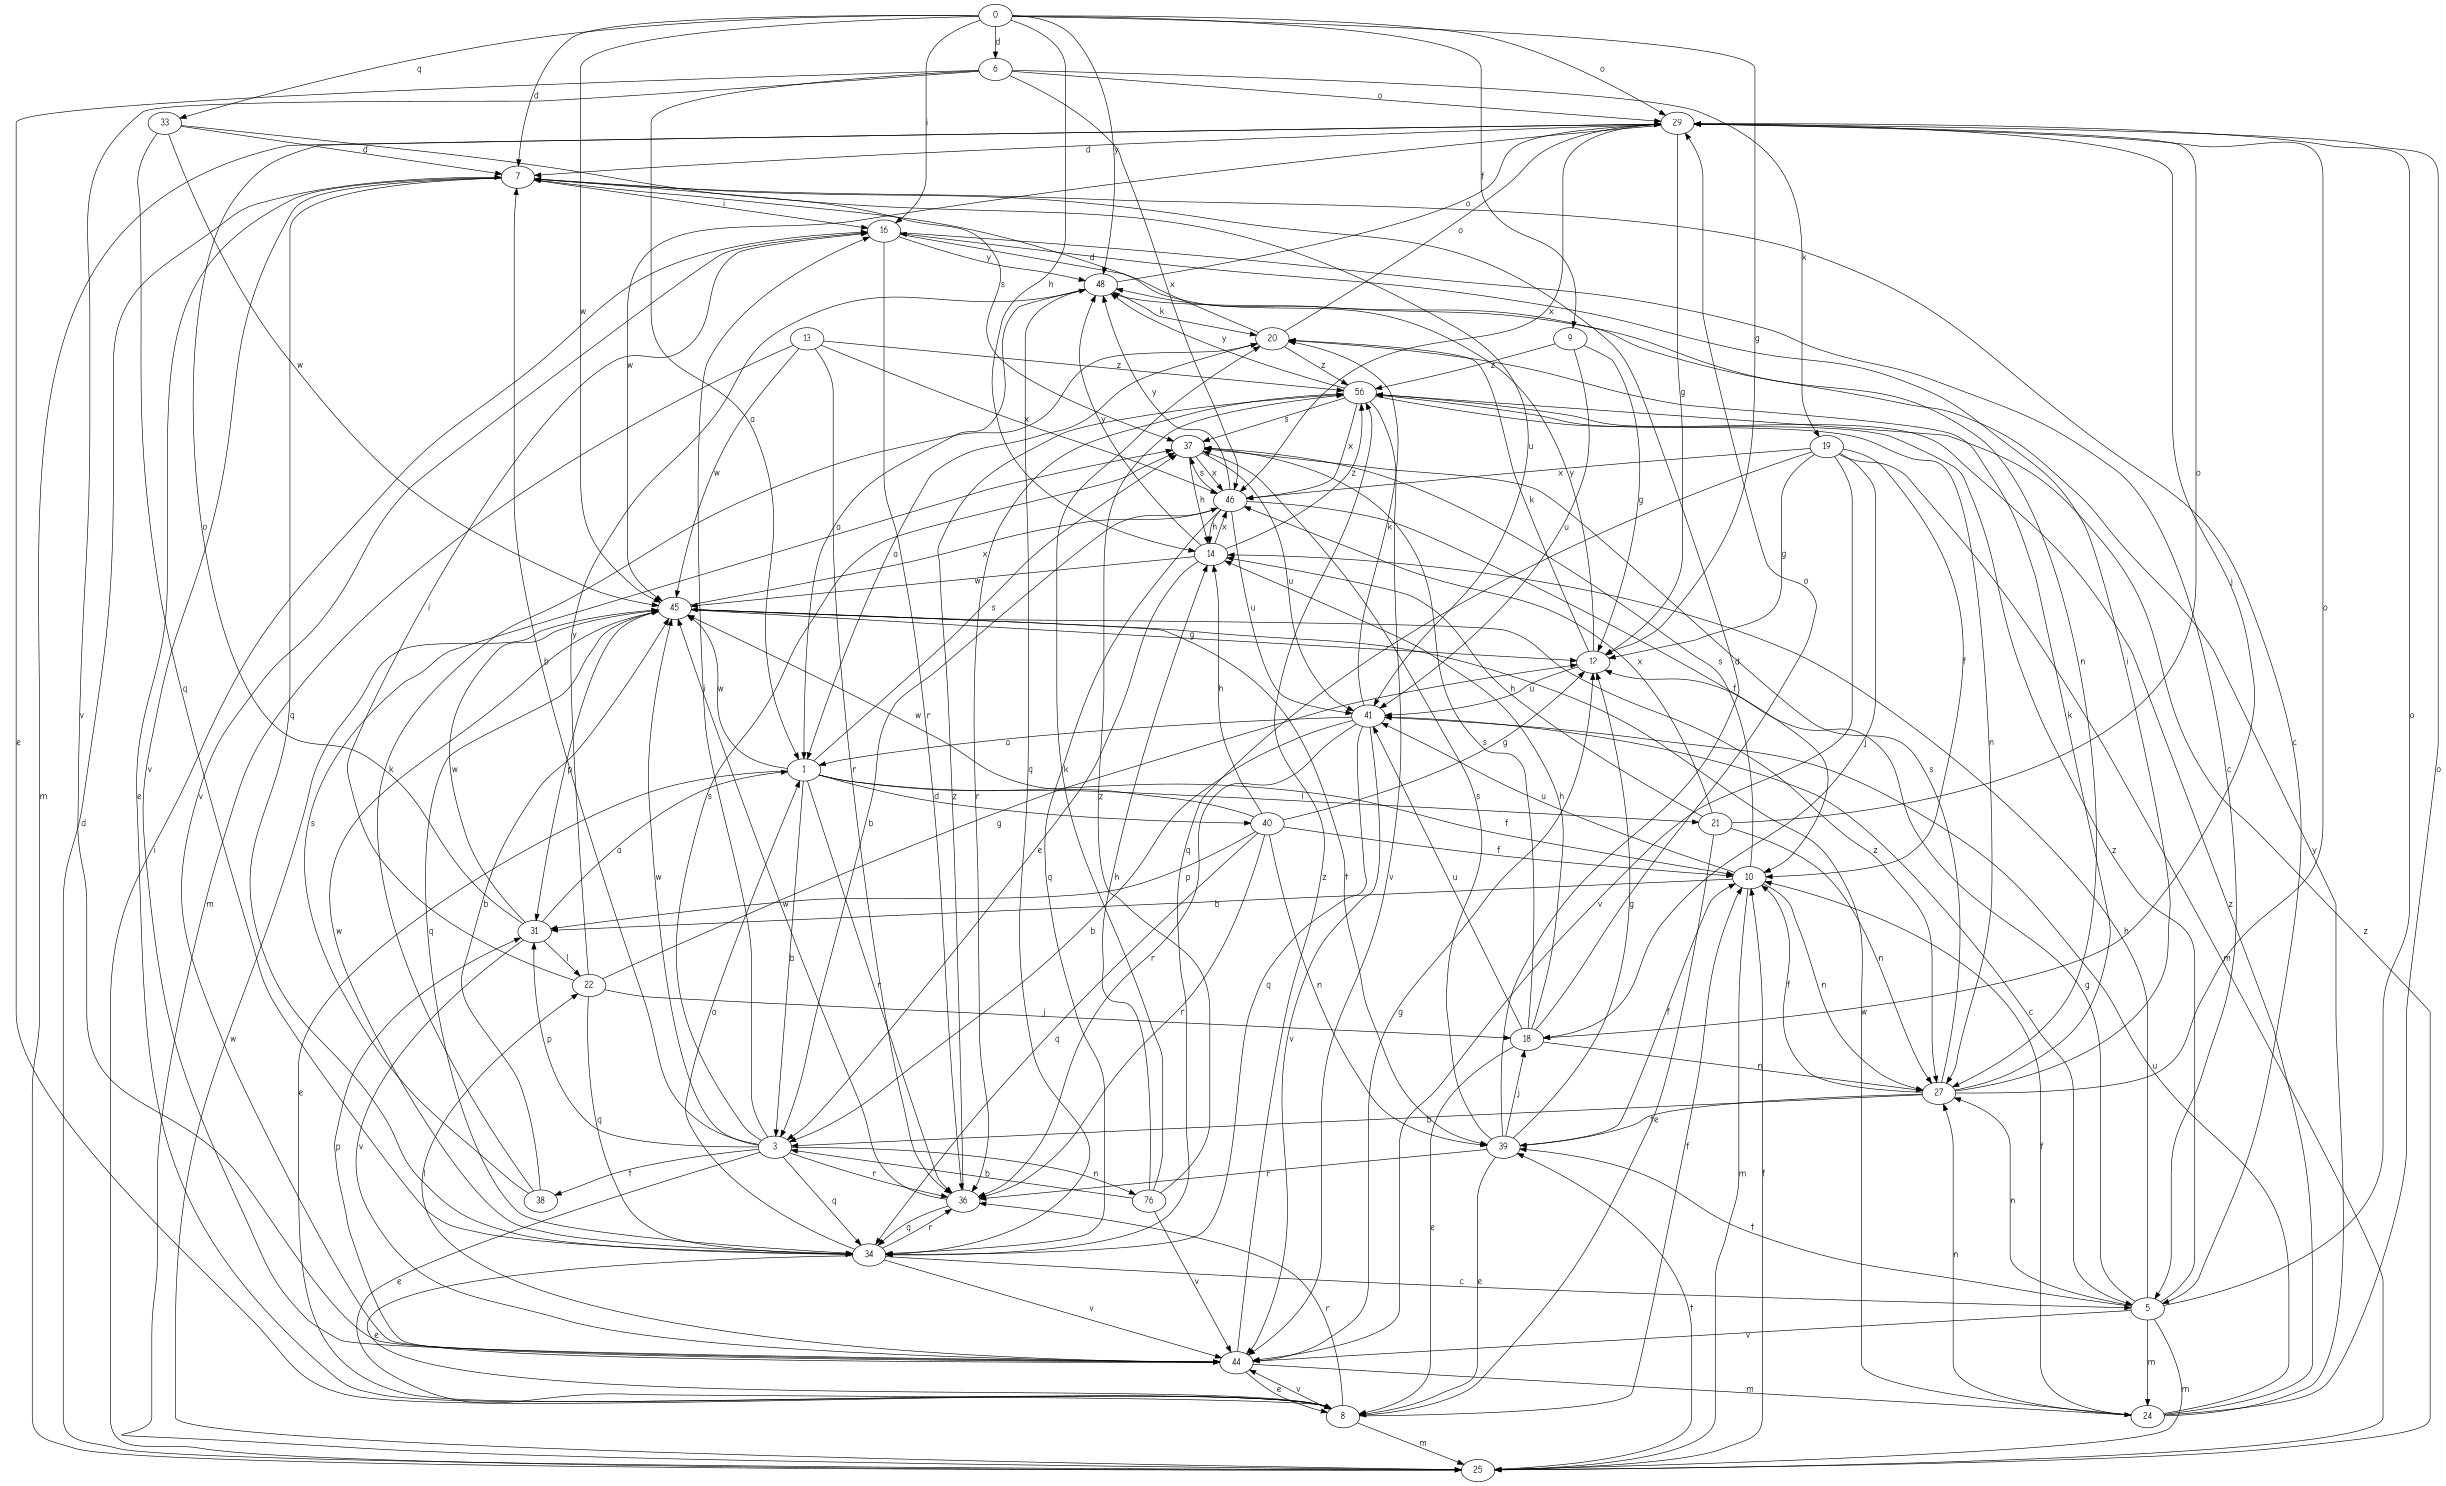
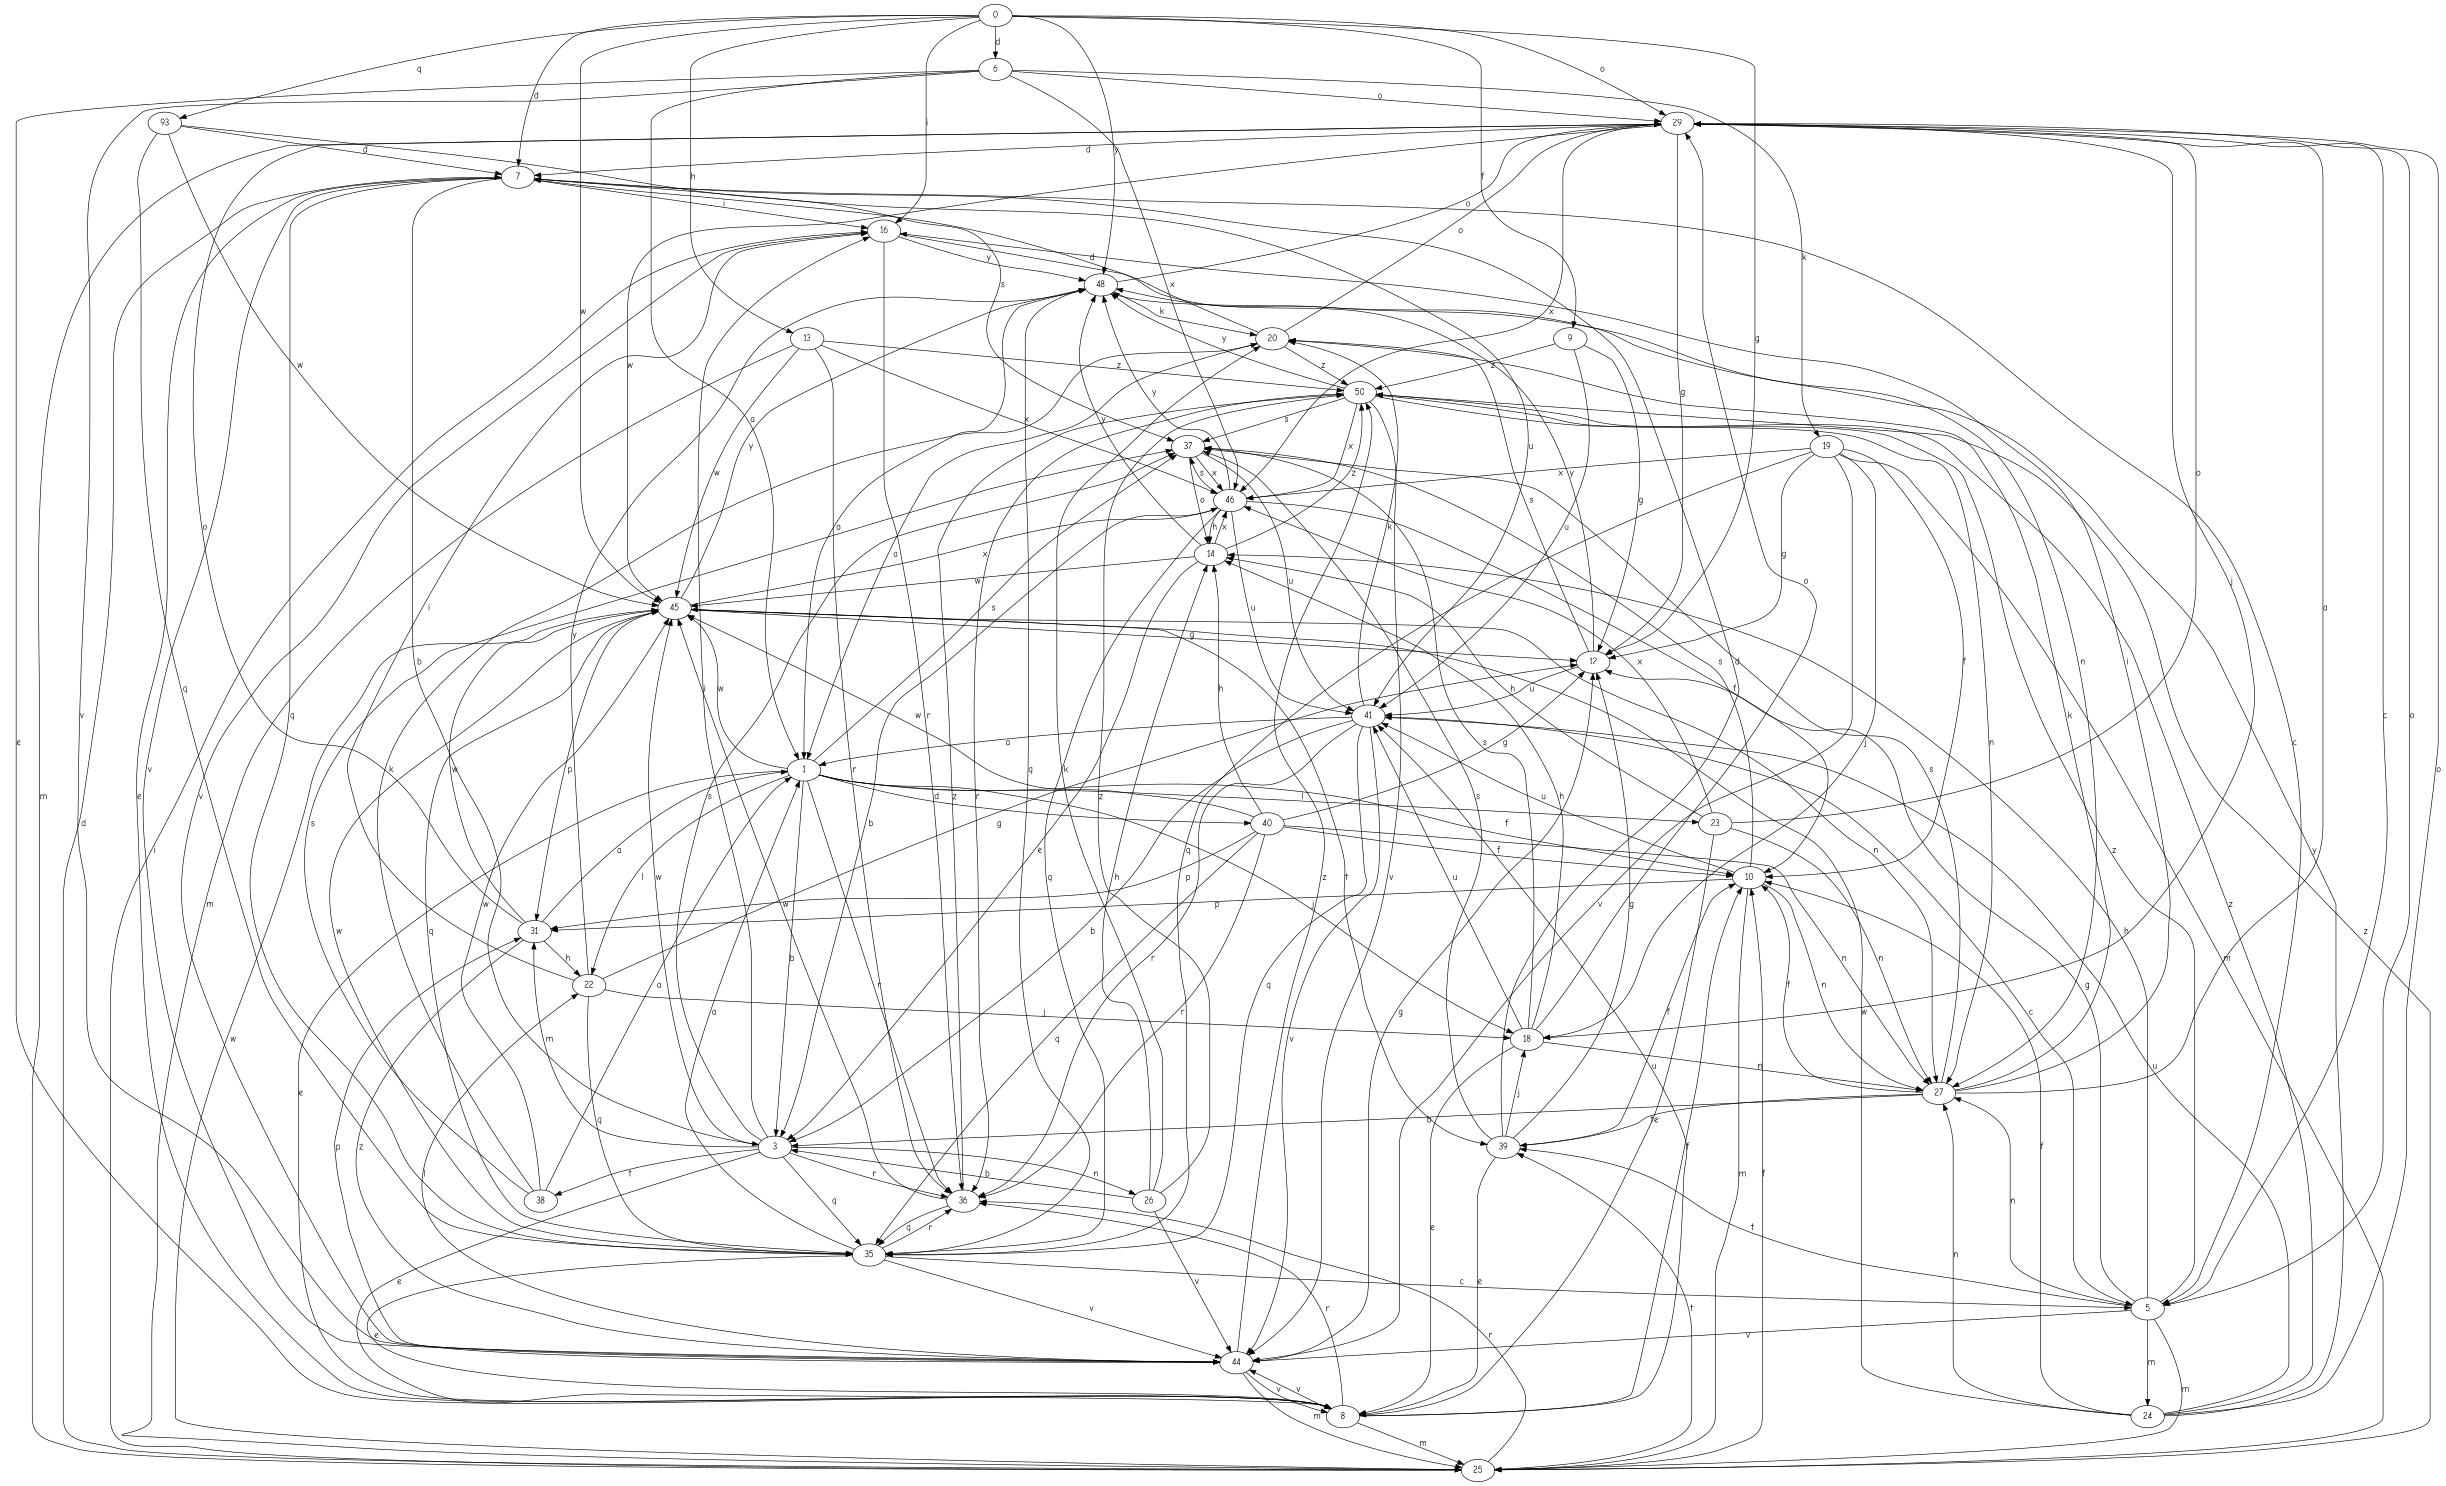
  strict digraph {
    fontname="Comic Neue"
    node [fontname="Comic Neue"]
    edge [fontname="Comic Neue"]
    0
    6
    7
    9
    12
    13
    16
    29
-   33
+   33 [label=93]
    45
    48
    1
    8
    44
    19
    46
    3
-   34
+   34 [label=35]
    5
    41
-   50 [label=56]
+   50
    20
    36
    25
    27
    18
    37
    31
    39
    10
-   21
+   21 [label=23]
    22
    40
-   26 [label=76]
+   26
    38
    14
    24
    0 -> 6 [label=d]
    0 -> 7 [label=d]
    0 -> 9 [label=f]
    0 -> 12 [label=g]
-   0 -> 14 [label=h]
+   0 -> 13 [label=h]
    0 -> 16 [label=i]
    0 -> 29 [label=o]
    0 -> 33 [label=q]
    0 -> 45 [label=w]
    0 -> 48 [label=y]
    6 -> 29 [label=o]
    6 -> 1 [label=a]
    6 -> 8 [label=e]
    6 -> 44 [label=v]
    6 -> 19 [label=k]
    6 -> 46 [label=x]
    7 -> 16 [label=i]
    7 -> 8 [label=e]
    7 -> 44 [label=v]
-   3 -> 7 [label=b]
+   7 -> 3 [label=b]
    7 -> 34 [label=q]
    7 -> 5 [label=c]
    7 -> 41 [label=u]
    9 -> 12 [label=g]
    9 -> 41 [label=u]
    9 -> 50 [label=z]
    12 -> 48 [label=y]
    12 -> 41 [label=u]
-   12 -> 20 [label=k]
+   12 -> 20 [label=s]
    13 -> 45 [label=w]
    13 -> 46 [label=x]
    13 -> 50 [label=z]
    13 -> 36 [label=r]
    13 -> 25 [label=m]
    16 -> 48 [label=y]
    16 -> 44 [label=v]
    16 -> 36 [label=r]
    16 -> 27 [label=n]
    29 -> 7 [label=d]
    29 -> 12 [label=g]
    29 -> 45 [label=w]
    29 -> 46 [label=x]
-   16 -> 5 [label=c]
+   29 -> 5 [label=c]
    29 -> 25 [label=m]
    29 -> 18 [label=j]
    33 -> 7 [label=d]
    33 -> 45 [label=w]
    33 -> 34 [label=q]
    33 -> 37 [label=s]
    45 -> 12 [label=g]
+   45 -> 48 [label=y]
    45 -> 46 [label=x]
    45 -> 34 [label=q]
-   45 -> 27 [label=z]
+   45 -> 27 [label=n]
    45 -> 31 [label=p]
    45 -> 39 [label=t]
    48 -> 29 [label=o]
    48 -> 1 [label=a]
    48 -> 34 [label=q]
    48 -> 20 [label=k]
    1 -> 45 [label=w]
    1 -> 8 [label=e]
    1 -> 3 [label=b]
    1 -> 36 [label=r]
+   1 -> 18 [label=j]
    1 -> 37 [label=s]
    1 -> 10 [label=f]
    1 -> 21 [label=l]
+   1 -> 22 [label=l]
    1 -> 40 [label=d]
    8 -> 44 [label=v]
+   8 -> 41 [label=u]
    8 -> 36 [label=r]
    8 -> 25 [label=m]
    8 -> 10 [label=f]
    44 -> 12 [label=g]
-   44 -> 8 [label=e]
+   44 -> 8 [label=v]
    44 -> 50 [label=z]
-   44 -> 24 [label=m]
+   44 -> 25 [label=m]
    44 -> 31 [label=p]
    44 -> 22 [label=l]
    19 -> 12 [label=g]
    19 -> 44 [label=v]
    19 -> 46 [label=x]
    19 -> 34 [label=q]
    19 -> 25 [label=m]
    19 -> 18 [label=j]
    19 -> 10 [label=f]
    46 -> 48 [label=y]
    46 -> 3 [label=b]
    46 -> 34 [label=q]
    46 -> 41 [label=u]
    46 -> 37 [label=s]
    46 -> 10 [label=f]
    46 -> 14 [label=h]
    3 -> 16 [label=i]
    3 -> 45 [label=w]
    3 -> 8 [label=e]
    3 -> 34 [label=q]
    3 -> 36 [label=r]
    3 -> 37 [label=s]
-   3 -> 31 [label=p]
+   3 -> 31 [label=m]
    3 -> 26 [label=n]
    3 -> 38 [label=t]
    34 -> 45 [label=w]
    34 -> 1 [label=a]
    34 -> 8 [label=e]
    34 -> 44 [label=v]
    34 -> 5 [label=c]
    34 -> 36 [label=r]
    5 -> 12 [label=g]
    5 -> 29 [label=o]
    5 -> 44 [label=v]
    5 -> 50 [label=z]
    5 -> 25 [label=m]
    5 -> 27 [label=n]
    5 -> 39 [label=t]
    5 -> 14 [label=h]
    5 -> 24 [label=m]
    41 -> 1 [label=a]
    41 -> 44 [label=v]
    41 -> 3 [label=b]
    41 -> 34 [label=q]
    41 -> 5 [label=c]
    41 -> 20 [label=k]
    41 -> 36 [label=r]
    50 -> 48 [label=y]
    50 -> 44 [label=v]
    50 -> 46 [label=x]
    50 -> 36 [label=r]
    50 -> 27 [label=n]
    50 -> 37 [label=s]
    20 -> 7 [label=d]
    20 -> 29 [label=o]
    20 -> 1 [label=a]
    20 -> 50 [label=z]
    36 -> 45 [label=w]
    36 -> 34 [label=q]
    36 -> 50 [label=z]
    25 -> 7 [label=d]
    25 -> 16 [label=i]
    25 -> 45 [label=w]
    25 -> 50 [label=z]
-   39 -> 36 [label=r]
+   25 -> 36 [label=r]
    25 -> 39 [label=t]
    25 -> 10 [label=f]
    27 -> 16 [label=i]
-   27 -> 29 [label=o]
+   27 -> 29 [label=a]
    27 -> 3 [label=b]
    27 -> 20 [label=k]
    27 -> 37 [label=s]
    27 -> 39 [label=t]
    27 -> 10 [label=f]
    18 -> 29 [label=o]
    18 -> 8 [label=e]
    18 -> 41 [label=u]
    18 -> 27 [label=n]
    18 -> 37 [label=s]
    18 -> 14 [label=h]
    37 -> 46 [label=x]
    37 -> 41 [label=u]
-   37 -> 14 [label=h]
+   37 -> 14 [label=o]
    31 -> 29 [label=o]
    31 -> 45 [label=w]
    31 -> 1 [label=a]
-   31 -> 44 [label=v]
-   31 -> 22 [label=l]
+   31 -> 44 [label=z]
+   31 -> 22 [label=h]
    39 -> 7 [label=d]
    39 -> 12 [label=g]
    39 -> 8 [label=e]
    39 -> 18 [label=j]
    39 -> 37 [label=s]
    39 -> 10 [label=f]
    10 -> 41 [label=u]
    10 -> 25 [label=m]
    10 -> 27 [label=n]
    10 -> 37 [label=s]
-   10 -> 31 [label=b]
+   10 -> 31 [label=p]
    21 -> 29 [label=o]
    21 -> 8 [label=e]
    21 -> 46 [label=x]
    21 -> 27 [label=n]
    21 -> 14 [label=h]
    22 -> 12 [label=g]
    22 -> 16 [label=i]
    22 -> 48 [label=y]
    22 -> 34 [label=q]
    22 -> 18 [label=j]
    40 -> 12 [label=g]
    40 -> 45 [label=w]
    40 -> 34 [label=q]
    40 -> 36 [label=r]
-   40 -> 39 [label=n]
+   40 -> 27 [label=n]
    40 -> 31 [label=p]
    40 -> 10 [label=f]
    40 -> 14 [label=h]
    26 -> 44 [label=v]
    26 -> 3 [label=b]
    26 -> 50 [label=z]
    26 -> 20 [label=k]
    26 -> 14 [label=h]
-   38 -> 45 [label=b]
+   38 -> 45 [label=w]
+   38 -> 1 [label=a]
    38 -> 20 [label=k]
    38 -> 37 [label=s]
    14 -> 45 [label=w]
    14 -> 48 [label=y]
    14 -> 46 [label=x]
    14 -> 3 [label=e]
    14 -> 50 [label=z]
    24 -> 29 [label=o]
    24 -> 45 [label=w]
    24 -> 48 [label=y]
    24 -> 41 [label=u]
    24 -> 50 [label=z]
    24 -> 27 [label=n]
    24 -> 10 [label=f]
  }
